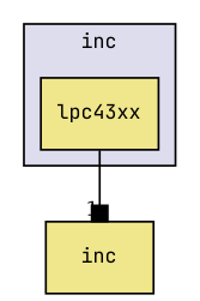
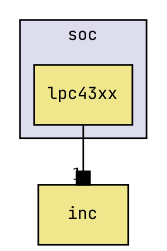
  digraph {
    compound=true
    fontname="JetBrains Mono"
    node [fillcolor=khaki fontname="JetBrains Mono" fontsize=10 shape=box style=filled]
    n1 [label=lpc43xx pencolor=black]
    n2 [label=inc]
    subgraph cluster_1 {
      bgcolor="#ddddee"
      fontsize=10
-     label=inc
+     label=soc
      pencolor=black
      n1
    }
    n1 -> n2 [headlabel=1 labeldistance=1.5 labelfontname=Helvetica labelfontsize=10 arrowhead=box fontname="JetBrains Mono"]
  }
